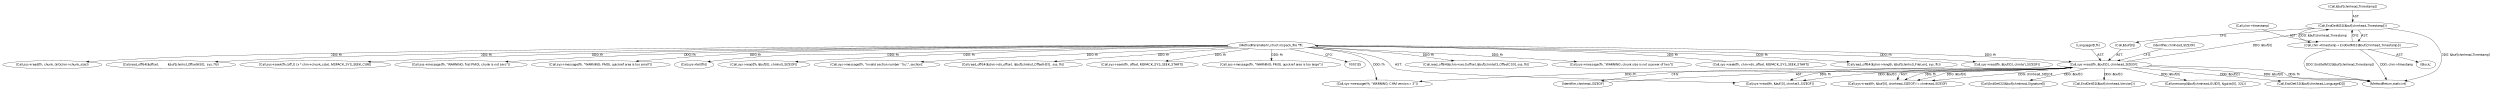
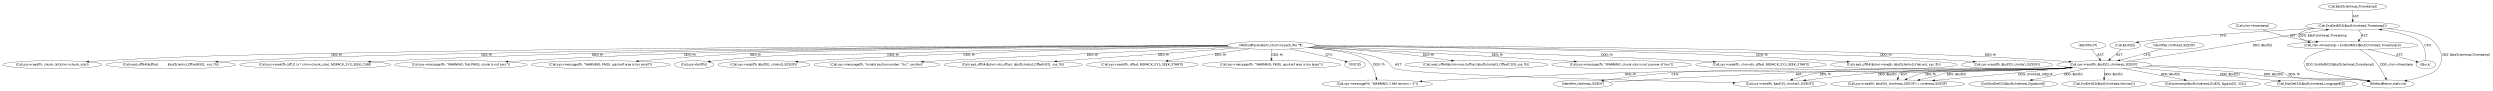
  digraph {
    fontname=Inter
    node [fontname=Inter]
    edge [fontname=Inter]
    n1 [label="(Call,EndGetM32(&buf[chmhead_Timestamp]))"]
    n2 [label="(Call,chm->timestamp = EndGetM32(&buf[chmhead_Timestamp]))"]
    n3 [label="(MethodReturn,static int)"]
    n4 [label="(Call,&buf[0])"]
    n5 [label="(Block,)"]
    n6 [label="(Call,&buf[chmhead_Timestamp])"]
    n7 [label="(Call,sys->read(fh, &buf[0], chmhead_SIZEOF))"]
    n8 [label="(Call,EndGetI32(&buf[chmhead_Signature]))"]
    n9 [label="(Call,sys->message(fh, \"WARNING; CHM version > 3\"))"]
    n10 [label="(Call,EndGetI32(&buf[chmhead_Version]))"]
    n11 [label="(Call,memcmp(&buf[chmhead_GUID1], &guids[0], 32L))"]
    n12 [label="(Call,EndGetI32(&buf[chmhead_LanguageID]))"]
    n13 [label="(Identifier,chmhead_SIZEOF)"]
    n14 [label="(Call,sys->read(fh, &buf[0], chmhst3_SIZEOF))"]
    n15 [label="(Call,sys->read(fh, &buf[0], chmhead_SIZEOF) != chmhead_SIZEOF)"]
    n16 [label="(MethodParameterIn,struct mspack_file *fh)"]
    n17 [label="(Call,read_off64(&chm->sec0.offset, &buf[chmhst3_OffsetCS0], sys, fh))"]
    n18 [label="(Call,sys->message(fh, \"WARNING; chunk size is not a power of two\"))"]
    n19 [label="(Call,sys->seek(fh, chm->dir_offset, MSPACK_SYS_SEEK_START))"]
    n20 [label="(Call,read_off64(&chm->length, &buf[chmhs0_FileLen], sys, fh))"]
    n21 [label="(Call,sys->read(fh, &buf[0], chmhs1_SIZEOF))"]
    n22 [label="(Call,sys->read(fh, chunk, (int)chm->chunk_size))"]
    n23 [label="(Call,read_off64(&offset,           &buf[chmhst_OffsetHS0],  sys, fh))"]
    n24 [label="(Call,sys->seek(fh,(off_t) (x * chm->chunk_size), MSPACK_SYS_SEEK_CUR))"]
    n25 [label="(Call,sys->message(fh, \"WARNING; first PMGL chunk is not zero\"))"]
    n26 [label="(Call,sys->message(fh, \"WARNING; PMGL quickref area is too small\"))"]
    n27 [label="(Call,sys->tell(fh))"]
    n28 [label="(Call,sys->read(fh, &buf[0], chmhs0_SIZEOF))"]
    n29 [label="(Call,sys->message(fh, \"invalid section number '%u'.\", section))"]
    n30 [label="(Call,read_off64(&chm->dir_offset,  &buf[chmhst_OffsetHS1],  sys, fh))"]
    n31 [label="(Call,sys->seek(fh, offset, MSPACK_SYS_SEEK_START))"]
    n32 [label="(Call,sys->message(fh, \"WARNING; PMGL quickref area is too large\"))"]
    1000125
    n34 [label="(Identifier,chmhead_SIZEOF)"]
    n35 [label="(Call,chm->timestamp)"]
-   n36 [label="(LanguageID,fh)"]
+   n36 [label="(Identifier,fh)"]
    n1 -> n2 [label="AST: "]
    n1 -> n2 [label="DDG: &buf[chmhead_Timestamp]"]
    n1 -> n3 [label="DDG: &buf[chmhead_Timestamp]"]
    n1 -> n4 [label="CFG: "]
-   n2 -> n1 [label="CFG: "]
+   n5 -> n1 [label="CFG: "]
    n2 -> n3 [label="DDG: EndGetM32(&buf[chmhead_Timestamp])"]
    n2 -> n3 [label="DDG: chm->timestamp"]
    n2 -> n5 [label="AST: "]
    n4 -> n7 [label="AST: "]
    n6 -> n1 [label="AST: "]
    n7 -> n1 [label="DDG: &buf[0]"]
    n7 -> n3 [label="DDG: &buf[0]"]
    n7 -> n3 [label="DDG: fh"]
    n7 -> n8 [label="DDG: &buf[0]"]
    n7 -> n9 [label="DDG: fh"]
    n7 -> n10 [label="DDG: &buf[0]"]
    n7 -> n11 [label="DDG: &buf[0]"]
    n7 -> n12 [label="DDG: &buf[0]"]
    n7 -> n13 [label="CFG: "]
    n7 -> n14 [label="DDG: fh"]
    n7 -> n14 [label="DDG: &buf[0]"]
    n7 -> n15 [label="AST: "]
    n7 -> n15 [label="DDG: fh"]
    n7 -> n15 [label="DDG: &buf[0]"]
    n7 -> n15 [label="DDG: chmhead_SIZEOF"]
    n13 -> n7 [label="AST: "]
    n16 -> n7 [label="DDG: fh"]
    n16 -> n9 [label="DDG: fh"]
    n16 -> n14 [label="AST: "]
    n16 -> n17 [label="DDG: fh"]
    n16 -> n18 [label="DDG: fh"]
-   n19 -> n16 [label="DDG: fh"]
+   n16 -> n19 [label="DDG: fh"]
    n16 -> n20 [label="DDG: fh"]
    n16 -> n21 [label="DDG: fh"]
    n16 -> n22 [label="DDG: fh"]
    n16 -> n23 [label="DDG: fh"]
    n16 -> n24 [label="DDG: fh"]
    n16 -> n25 [label="DDG: fh"]
    n16 -> n26 [label="DDG: fh"]
    n16 -> n27 [label="DDG: fh"]
    n16 -> n28 [label="DDG: fh"]
    n16 -> n29 [label="DDG: fh"]
    n16 -> n30 [label="DDG: fh"]
    n16 -> n31 [label="DDG: fh"]
    n16 -> n32 [label="DDG: fh"]
    n16 -> 1000125 [label="CFG: "]
    n34 -> n7 [label="CFG: "]
    n35 -> n2 [label="AST: "]
    n36 -> n7 [label="AST: "]
  }
